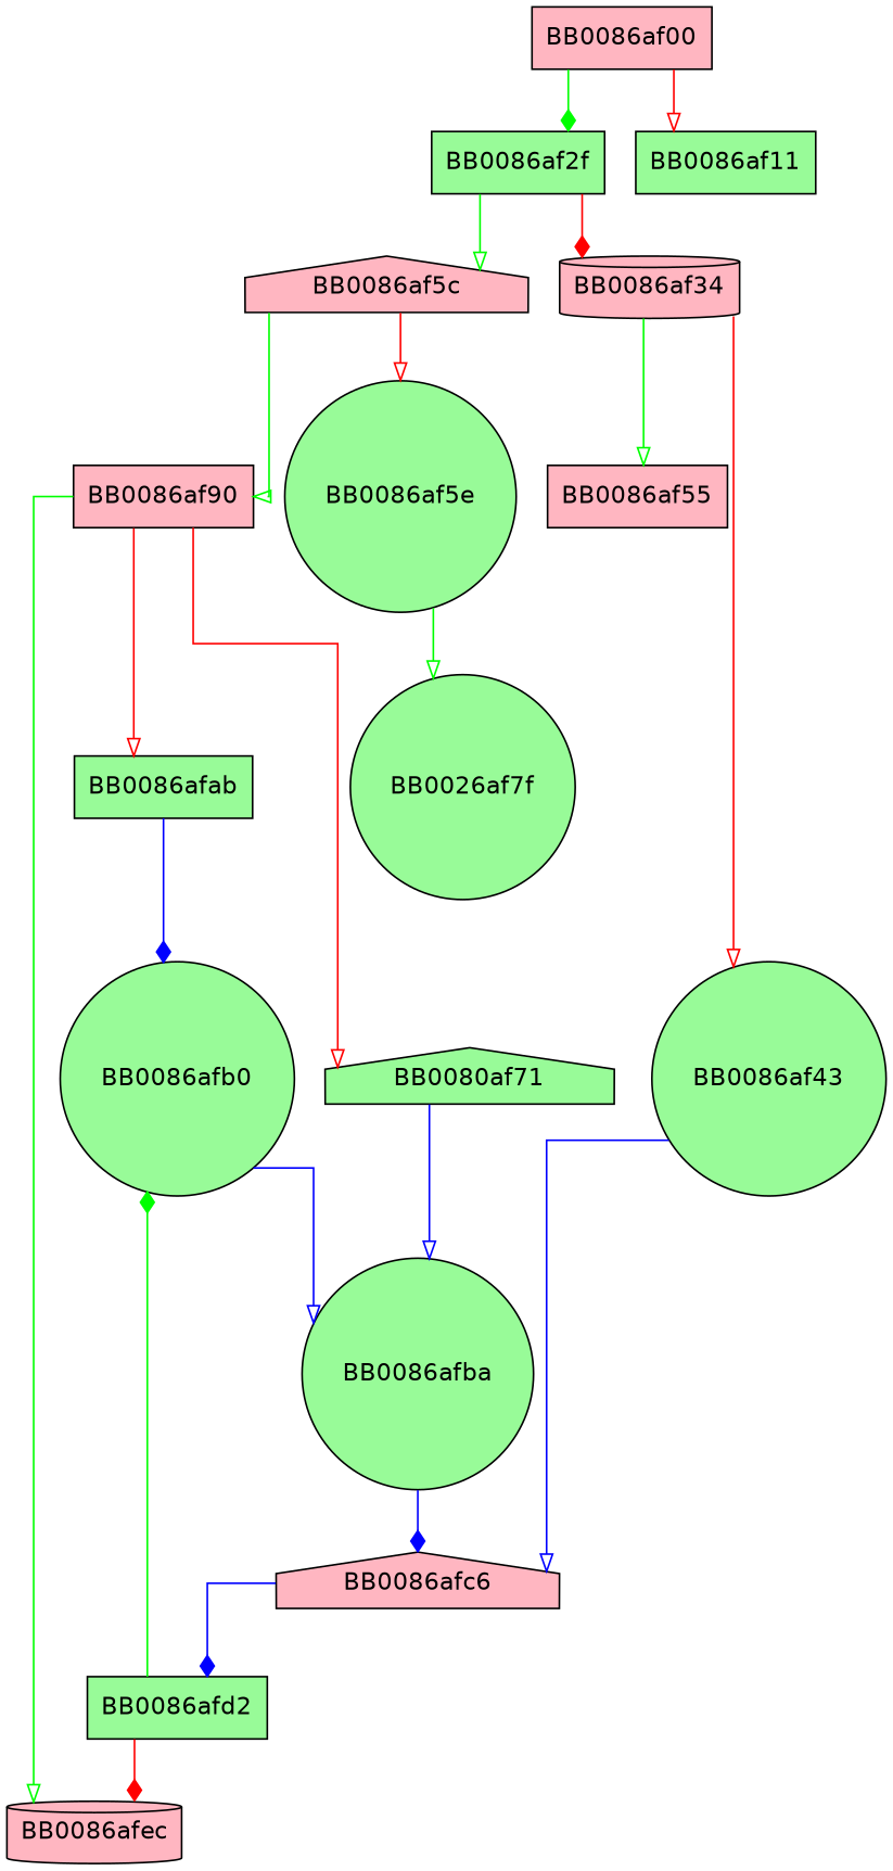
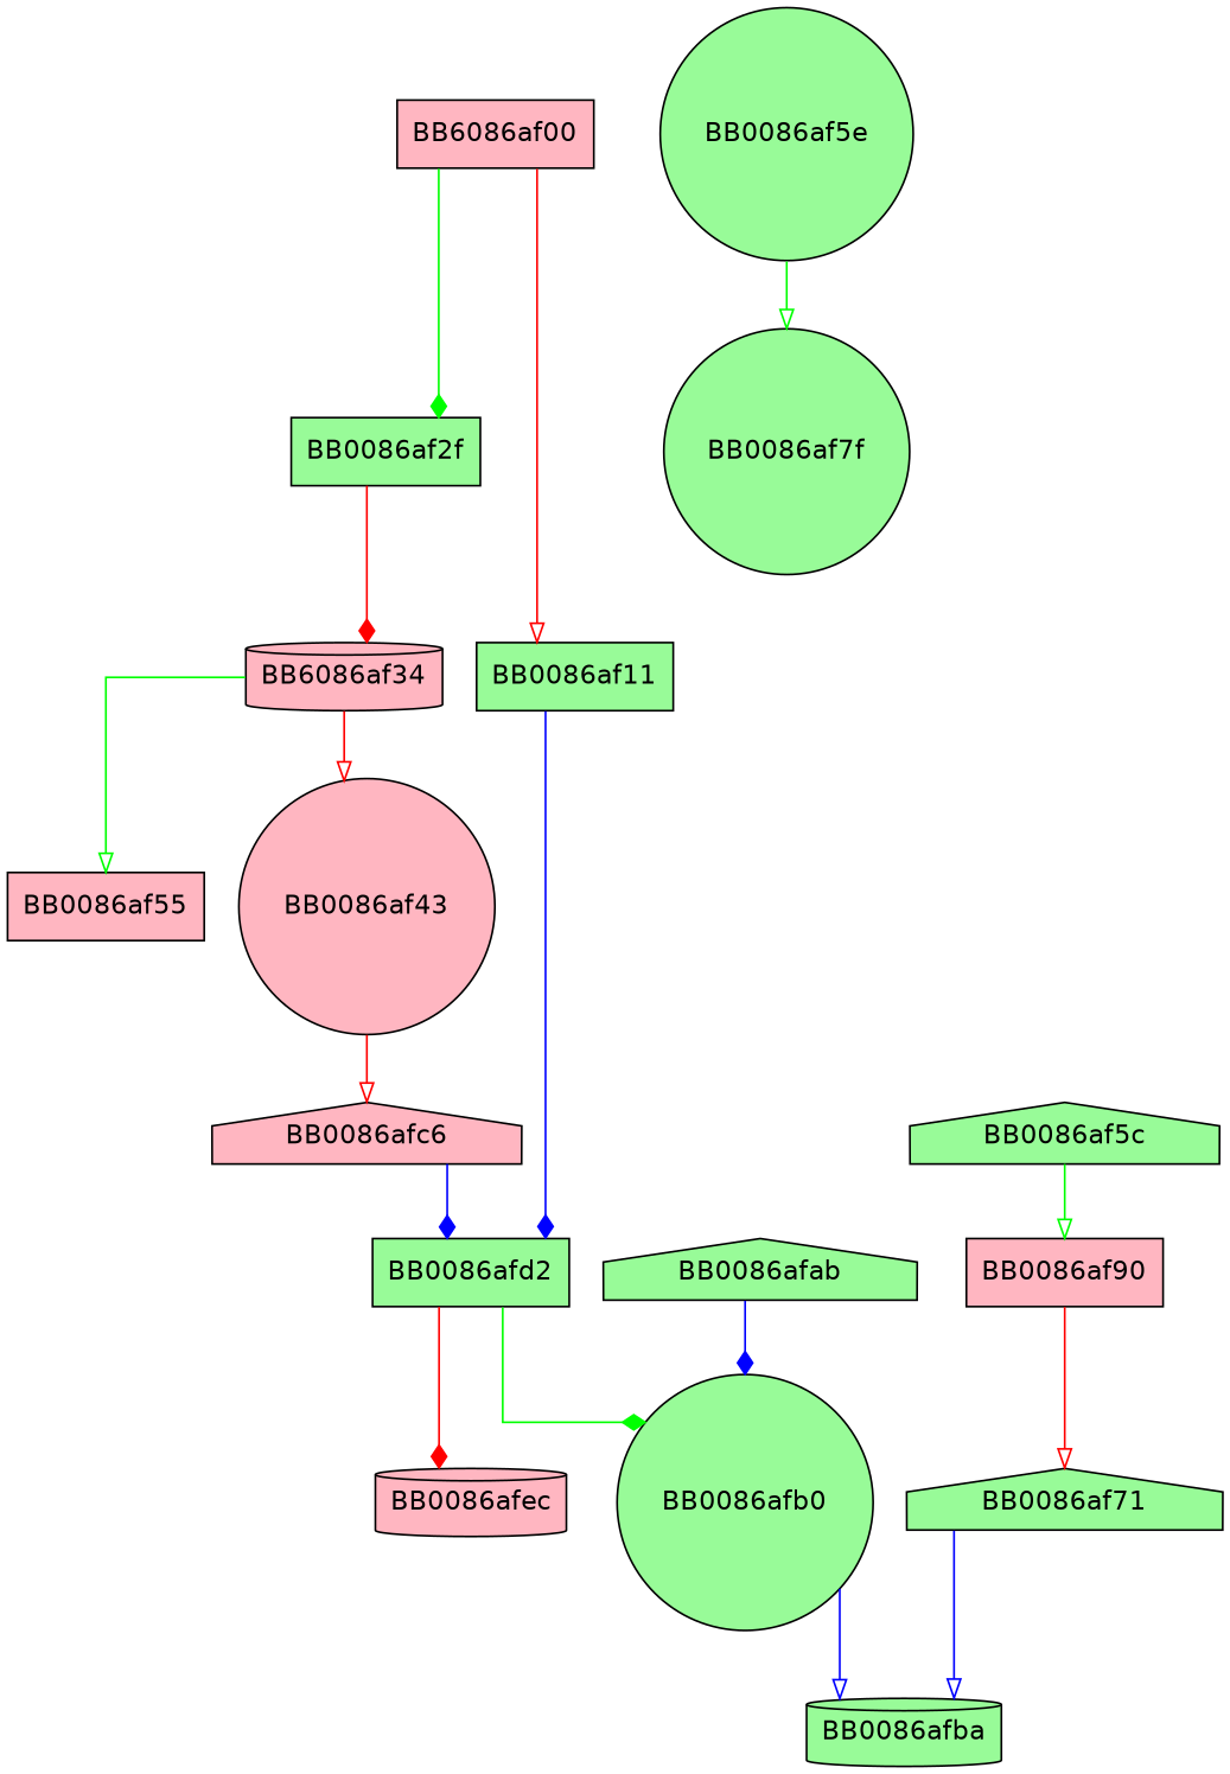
  digraph {
    fontname="DejaVu Sans"
    splines=ortho
    node [fillcolor=palegreen fontname="DejaVu Sans" shape=box style=filled]
    edge [arrowhead=onormal color=green fontname="DejaVu Sans"]
-   BB0086af00 [fillcolor=lightpink]
+   BB0086af00 [fillcolor=lightpink label=BB6086af00]
    BB0086af2f
    BB0086af11
-   BB0086af5c [fillcolor=lightpink shape=house]
-   BB0086af34 [fillcolor=lightpink shape=cylinder]
+   BB0086af5c [shape=house]
+   BB0086af34 [fillcolor=lightpink shape=cylinder label=BB6086af34]
    BB0086afd2
    BB0086af90 [fillcolor=lightpink]
    BB0086af5e [shape=circle]
    BB0086af55 [fillcolor=lightpink]
-   BB0086af43 [shape=circle]
+   BB0086af43 [fillcolor=lightpink shape=circle]
    BB0086afec [fillcolor=lightpink shape=cylinder]
    BB0086afb0 [shape=circle]
-   BB0086afba [shape=circle]
-   BB0086afab
-   BB0086af71 [shape=house label=BB0080af71]
-   BB0086af7f [shape=circle label=BB0026af7f]
+   BB0086afba [shape=cylinder]
+   BB0086afab [shape=house]
+   BB0086af71 [shape=house]
+   BB0086af7f [shape=circle]
    BB0086afc6 [fillcolor=lightpink shape=house]
    BB0086af00 -> BB0086af2f [arrowhead=diamond]
    BB0086af00 -> BB0086af11 [color=red]
-   BB0086af2f -> BB0086af5c
    BB0086af2f -> BB0086af34 [arrowhead=diamond color=red]
+   BB0086af11 -> BB0086afd2 [arrowhead=diamond color=blue]
    BB0086af5c -> BB0086af90
-   BB0086af5c -> BB0086af5e [color=red]
    BB0086af34 -> BB0086af55
    BB0086af34 -> BB0086af43 [color=red]
    BB0086afd2 -> BB0086afec [arrowhead=diamond color=red]
    BB0086afd2 -> BB0086afb0 [arrowhead=diamond]
-   BB0086af90 -> BB0086afec
-   BB0086af90 -> BB0086afab [color=red]
    BB0086af90 -> BB0086af71 [color=red]
    BB0086af5e -> BB0086af7f
-   BB0086af43 -> BB0086afc6 [color=blue]
+   BB0086af43 -> BB0086afc6 [color=red]
    BB0086afb0 -> BB0086afba [color=blue]
-   BB0086afba -> BB0086afc6 [arrowhead=diamond color=blue]
    BB0086afab -> BB0086afb0 [arrowhead=diamond color=blue]
    BB0086af71 -> BB0086afba [color=blue]
    BB0086afc6 -> BB0086afd2 [arrowhead=diamond color=blue]
  }
